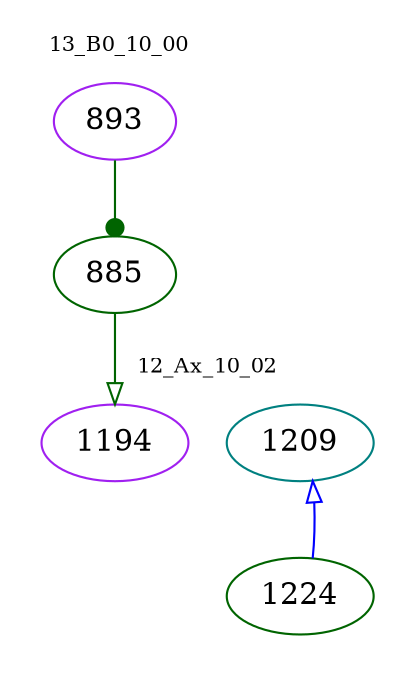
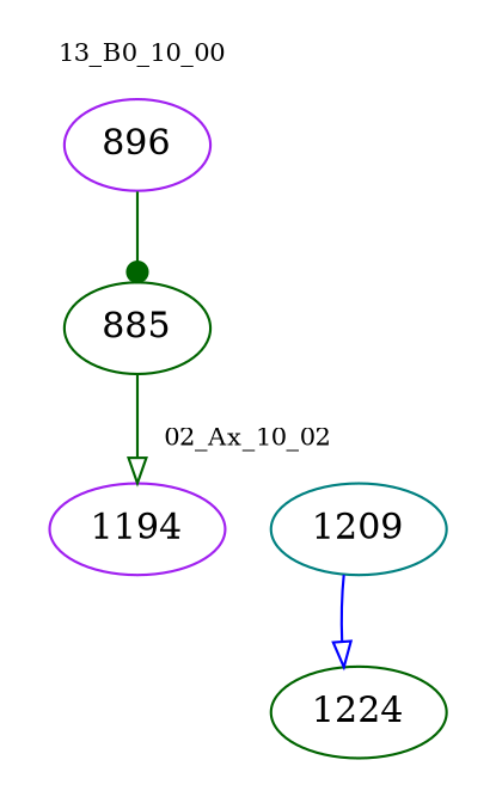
  digraph {
    node [color=purple]
    edge [arrowhead=onormal color=darkgreen]
    n1 [color=teal label=1209]
    n2 [label=1194]
    n3 [color=darkgreen label=1224]
-   n4 [label=893]
+   n4 [label=896]
    n5 [color=darkgreen label=885]
    subgraph cluster_1 {
      color=white
      fontsize=10
-     label="12_Ax_10_02"
+     label="02_Ax_10_02"
      n1
      n2
      n3
    }
    subgraph cluster_2 {
      color=white
      fontsize=10
      label="13_B0_10_00"
      n4
      n5
    }
-   n3 -> n1 [color=blue]
+   n1 -> n3 [color=blue]
    n4 -> n5 [arrowhead=dot]
    n5 -> n2
  }
